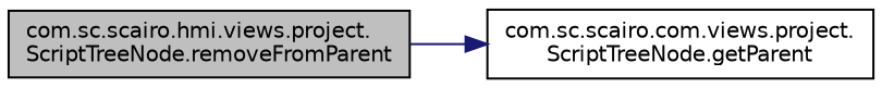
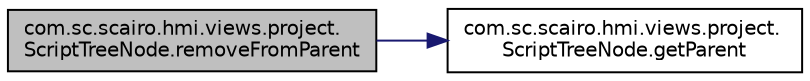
  digraph {
    rankdir=LR
    node [color=black fontname=Helvetica fontsize=10 shape=record style=filled]
    n1 [fillcolor=grey75 fontcolor=black height=0.2 label="com.sc.scairo.hmi.views.project.\lScriptTreeNode.removeFromParent" width=0.4]
-   n2 [fillcolor=white height=0.2 label="com.sc.scairo.com.views.project.\lScriptTreeNode.getParent" width=0.4]
+   n2 [fillcolor=white height=0.2 label="com.sc.scairo.hmi.views.project.\lScriptTreeNode.getParent" width=0.4]
    n1 -> n2 [color=midnightblue fontname=Helvetica fontsize=10 labelfontname=Helvetica labelfontsize=10 style=solid]
  }
